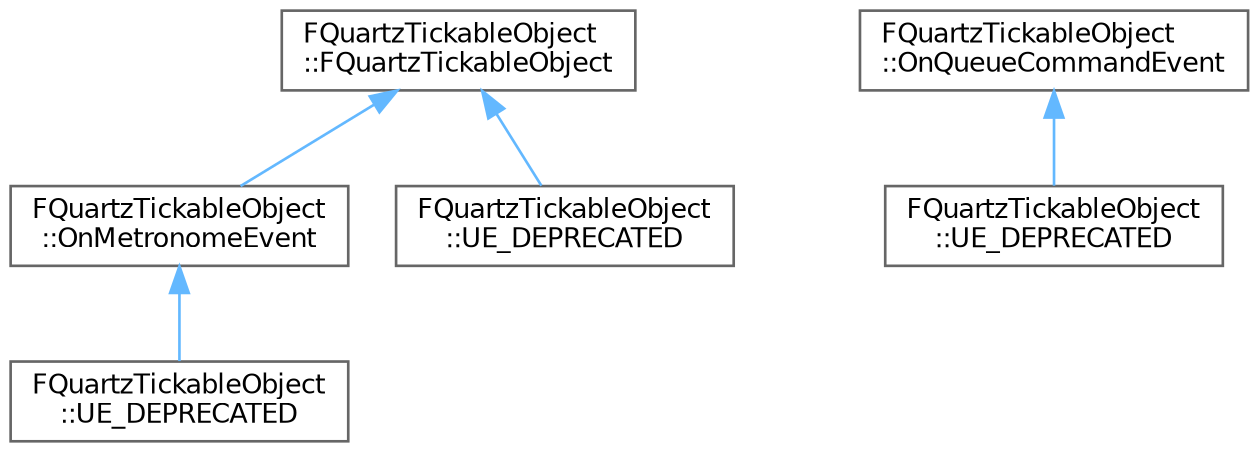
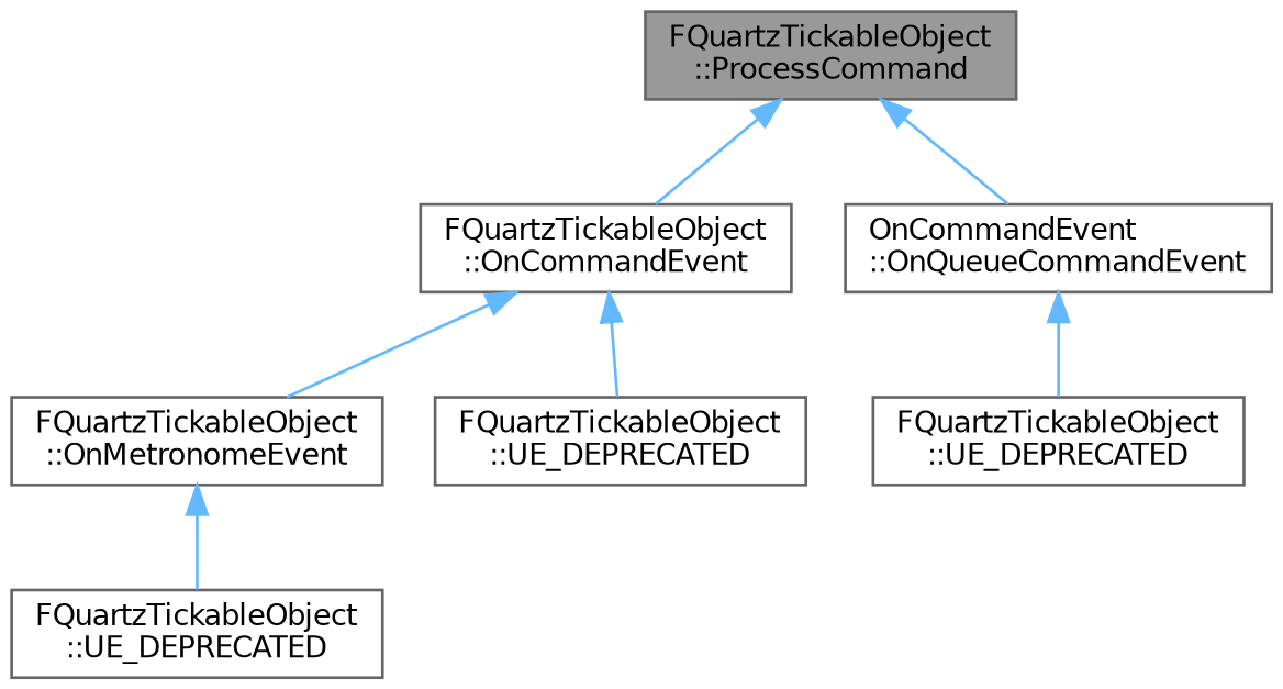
  digraph {
    rankdir=TB
    node [color=grey40 fillcolor=white fontname=Helvetica fontsize=10 shape=box style=filled]
    edge [color=steelblue1 dir=back fontname=Helvetica fontsize=10 labelfontname=Helvetica labelfontsize=10 style=solid]
-   n2 [height=0.2 label="FQuartzTickableObject\l::FQuartzTickableObject" width=0.4]
-   n3 [height=0.2 label="FQuartzTickableObject\l::OnQueueCommandEvent" width=0.4]
+   n1 [color=gray40 fillcolor=grey60 fontcolor=black height=0.2 label="FQuartzTickableObject\l::ProcessCommand" width=0.4]
+   n2 [height=0.2 label="FQuartzTickableObject\l::OnCommandEvent" width=0.4]
+   n3 [height=0.2 label="OnCommandEvent\l::OnQueueCommandEvent" width=0.4]
    n4 [height=0.2 label="FQuartzTickableObject\l::OnMetronomeEvent" width=0.4]
    n5 [height=0.2 label="FQuartzTickableObject\l::UE_DEPRECATED" width=0.4]
    n6 [height=0.2 label="FQuartzTickableObject\l::UE_DEPRECATED" width=0.4]
    n7 [height=0.2 label="FQuartzTickableObject\l::UE_DEPRECATED" width=0.4]
+   n1 -> n2
+   n1 -> n3
    n2 -> n4
    n2 -> n5
    n3 -> n7
    n4 -> n6
  }
